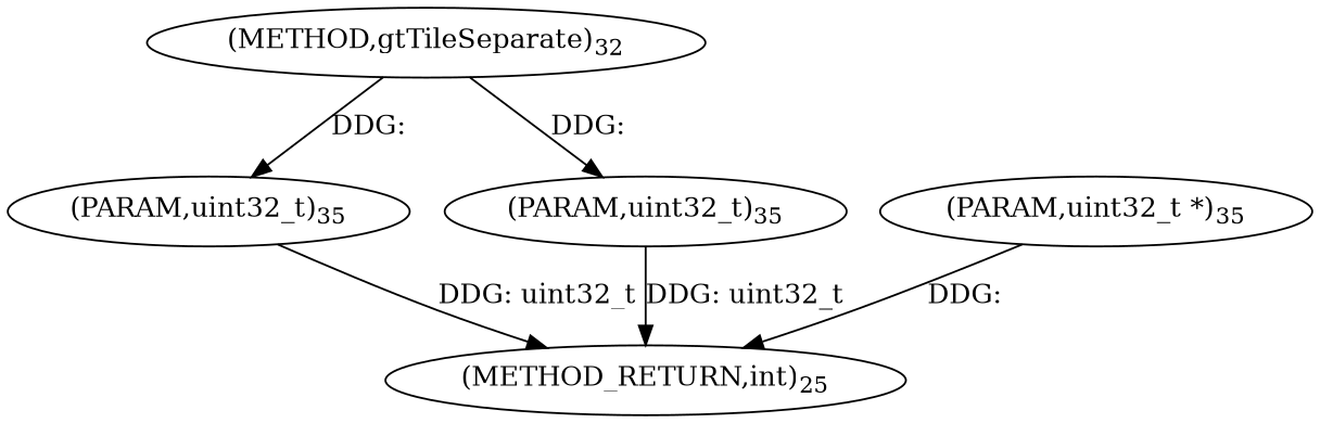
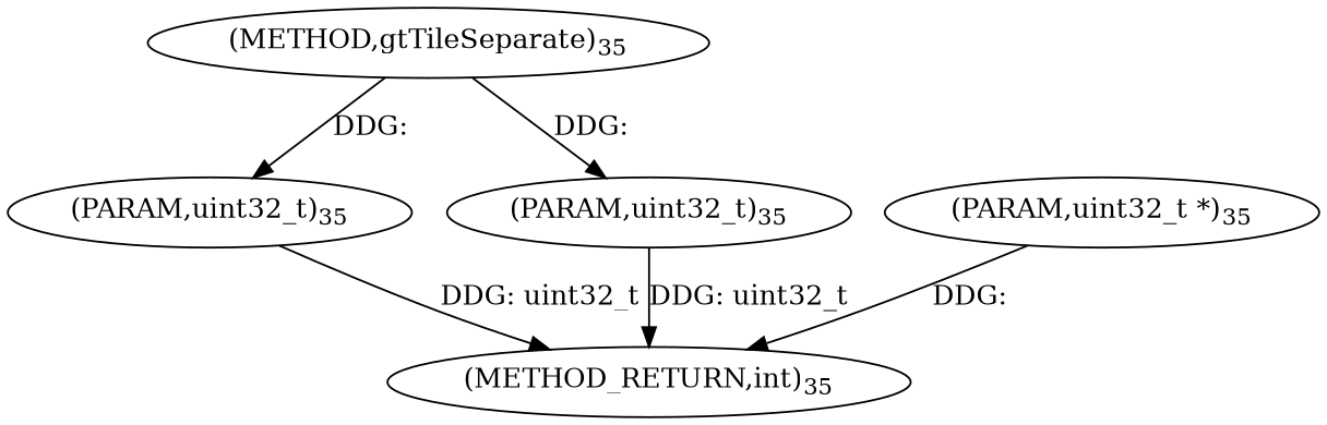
  digraph {
-   n1 [label=<(METHOD,gtTileSeparate)<SUB>32</SUB>>]
+   n1 [label=<(METHOD,gtTileSeparate)<SUB>35</SUB>>]
    n2 [label=<(PARAM,uint32_t)<SUB>35</SUB>>]
    n3 [label=<(PARAM,uint32_t)<SUB>35</SUB>>]
    n4 [label=<(PARAM,uint32_t *)<SUB>35</SUB>>]
-   n5 [label=<(METHOD_RETURN,int)<SUB>25</SUB>>]
+   n5 [label=<(METHOD_RETURN,int)<SUB>35</SUB>>]
    n1 -> n2 [label="DDG: "]
    n1 -> n3 [label="DDG: "]
    n2 -> n5 [label="DDG: uint32_t"]
    n3 -> n5 [label="DDG: uint32_t"]
    n4 -> n5 [label="DDG: "]
  }
